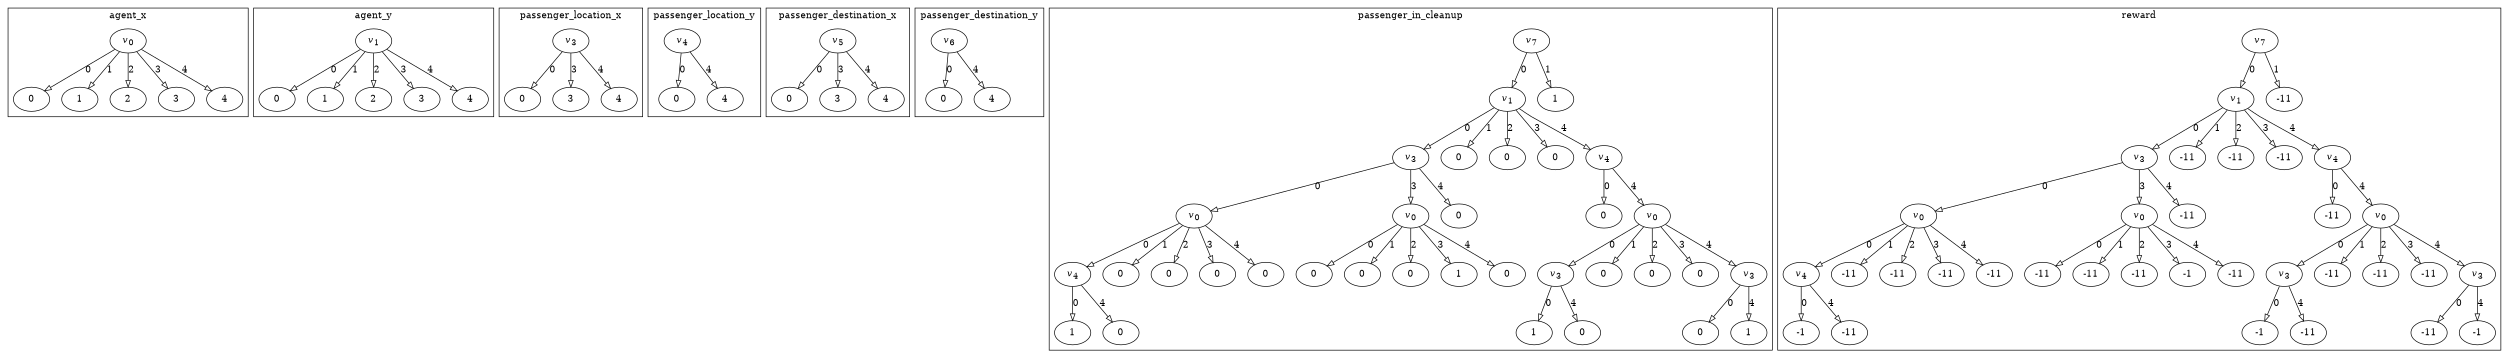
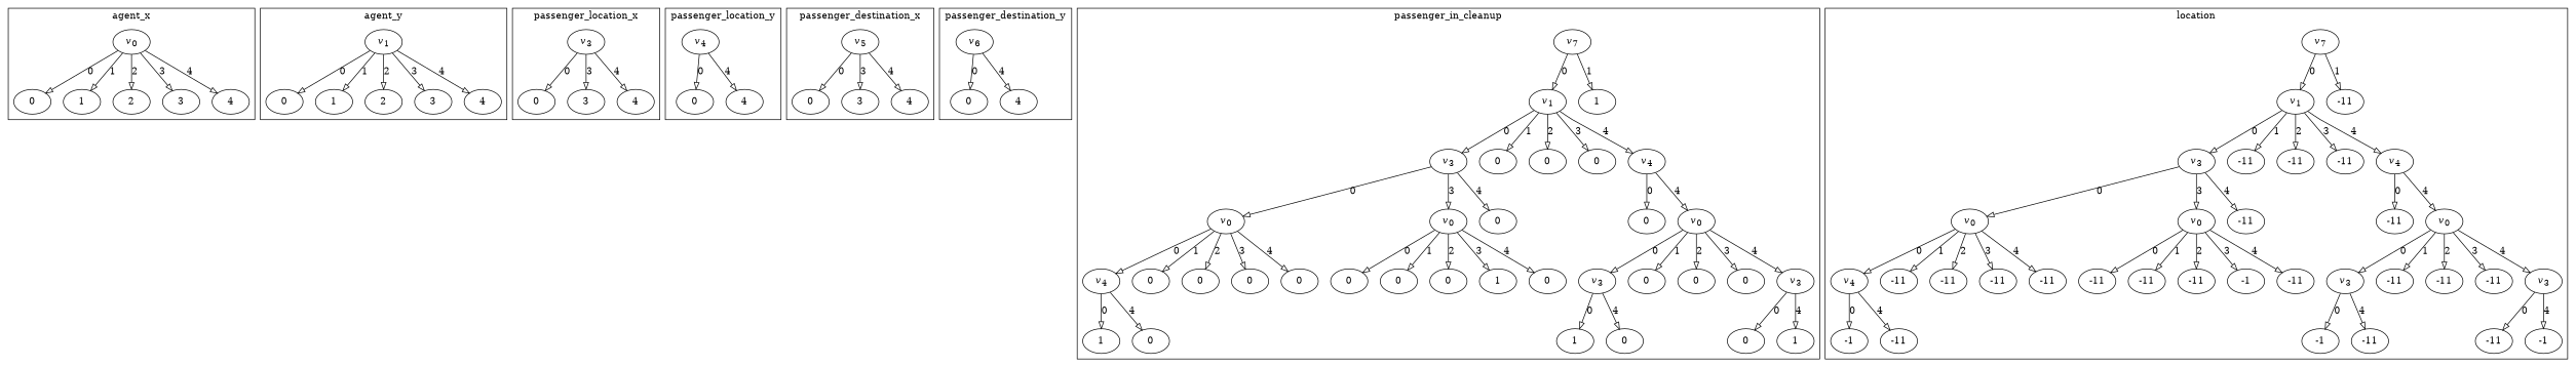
  digraph {
    edge [arrowhead=empty]
    n1 [label=<<i>v</i><sub>0</sub>>]
    n2 [label=<0>]
    n3 [label=<1>]
    n4 [label=<2>]
    n5 [label=<3>]
    n6 [label=<4>]
    n7 [label=<<i>v</i><sub>1</sub>>]
    n8 [label=<0>]
    n9 [label=<1>]
    n10 [label=<2>]
    n11 [label=<3>]
    n12 [label=<4>]
    n13 [label=<<i>v</i><sub>3</sub>>]
    n14 [label=<0>]
    n15 [label=<3>]
    n16 [label=<4>]
    n17 [label=<<i>v</i><sub>4</sub>>]
    n18 [label=<0>]
    n19 [label=<4>]
    n20 [label=<<i>v</i><sub>5</sub>>]
    n21 [label=<0>]
    n22 [label=<3>]
    n23 [label=<4>]
    n24 [label=<<i>v</i><sub>6</sub>>]
    n25 [label=<0>]
    n26 [label=<4>]
    n27 [label=<<i>v</i><sub>7</sub>>]
    n28 [label=<<i>v</i><sub>1</sub>>]
    n29 [label=<1>]
    n30 [label=<<i>v</i><sub>3</sub>>]
    n31 [label=<0>]
    n32 [label=<0>]
    n33 [label=<0>]
    n34 [label=<<i>v</i><sub>4</sub>>]
    n35 [label=<<i>v</i><sub>0</sub>>]
    n36 [label=<<i>v</i><sub>0</sub>>]
    n37 [label=<0>]
    n38 [label=<<i>v</i><sub>4</sub>>]
    n39 [label=<0>]
    n40 [label=<0>]
    n41 [label=<0>]
    n42 [label=<0>]
    n43 [label=<1>]
    n44 [label=<0>]
    n45 [label=<0>]
    n46 [label=<0>]
    n47 [label=<0>]
    n48 [label=<1>]
    n49 [label=<0>]
    n50 [label=<0>]
    n51 [label=<<i>v</i><sub>0</sub>>]
    n52 [label=<<i>v</i><sub>3</sub>>]
    n53 [label=<0>]
    n54 [label=<0>]
    n55 [label=<0>]
    n56 [label=<<i>v</i><sub>3</sub>>]
    n57 [label=<1>]
    n58 [label=<0>]
    n59 [label=<0>]
    n60 [label=<1>]
    n61 [label=<<i>v</i><sub>7</sub>>]
    n62 [label=<<i>v</i><sub>1</sub>>]
    n63 [label=-11]
    n64 [label=<<i>v</i><sub>3</sub>>]
    n65 [label=-11]
    n66 [label=-11]
    n67 [label=-11]
    n68 [label=<<i>v</i><sub>4</sub>>]
    n69 [label=<<i>v</i><sub>0</sub>>]
    n70 [label=<<i>v</i><sub>0</sub>>]
    n71 [label=-11]
    n72 [label=<<i>v</i><sub>4</sub>>]
    n73 [label=-11]
    n74 [label=-11]
    n75 [label=-11]
    n76 [label=-11]
    n77 [label=-1]
    n78 [label=-11]
    n79 [label=-11]
    n80 [label=-11]
    n81 [label=-11]
    n82 [label=-1]
    n83 [label=-11]
    n84 [label=-11]
    n85 [label=<<i>v</i><sub>0</sub>>]
    n86 [label=<<i>v</i><sub>3</sub>>]
    n87 [label=-11]
    n88 [label=-11]
    n89 [label=-11]
    n90 [label=<<i>v</i><sub>3</sub>>]
    n91 [label=-1]
    n92 [label=-11]
    n93 [label=-11]
    n94 [label=-1]
    subgraph cluster_1 {
      label=agent_x
      n1
      n2
      n3
      n4
      n5
      n6
    }
    subgraph cluster_2 {
      label=agent_y
      n7
      n8
      n9
      n10
      n11
      n12
    }
    subgraph cluster_3 {
      label=passenger_location_x
      n13
      n14
      n15
      n16
    }
    subgraph cluster_4 {
      label=passenger_location_y
      n17
      n18
      n19
    }
    subgraph cluster_5 {
      label=passenger_destination_x
      n20
      n21
      n22
      n23
    }
    subgraph cluster_6 {
      label=passenger_destination_y
      n24
      n25
      n26
    }
    subgraph cluster_7 {
      label=passenger_in_cleanup
      n27
      n28
      n29
      n30
      n31
      n32
      n33
      n34
      n35
      n36
      n37
      n38
      n39
      n40
      n41
      n42
      n43
      n44
      n45
      n46
      n47
      n48
      n49
      n50
      n51
      n52
      n53
      n54
      n55
      n56
      n57
      n58
      n59
      n60
    }
    subgraph cluster_8 {
-     label=reward
+     label=location
      n61
      n62
      n63
      n64
      n65
      n66
      n67
      n68
      n69
      n70
      n71
      n72
      n73
      n74
      n75
      n76
      n77
      n78
      n79
      n80
      n81
      n82
      n83
      n84
      n85
      n86
      n87
      n88
      n89
      n90
      n91
      n92
      n93
      n94
    }
    n1 -> n2 [label=<0>]
    n1 -> n3 [label=<1>]
    n1 -> n4 [label=<2>]
    n1 -> n5 [label=<3>]
    n1 -> n6 [label=<4>]
    n7 -> n8 [label=<0>]
    n7 -> n9 [label=<1>]
    n7 -> n10 [label=<2>]
    n7 -> n11 [label=<3>]
    n7 -> n12 [label=<4>]
    n13 -> n14 [label=<0>]
    n13 -> n15 [label=<3>]
    n13 -> n16 [label=<4>]
    n17 -> n18 [label=<0>]
    n17 -> n19 [label=<4>]
    n20 -> n21 [label=<0>]
    n20 -> n22 [label=<3>]
    n20 -> n23 [label=<4>]
    n24 -> n25 [label=<0>]
    n24 -> n26 [label=<4>]
    n27 -> n28 [label=<0>]
    n27 -> n29 [label=<1>]
    n28 -> n30 [label=<0>]
    n28 -> n31 [label=<1>]
    n28 -> n32 [label=<2>]
    n28 -> n33 [label=<3>]
    n28 -> n34 [label=<4>]
    n30 -> n35 [label=<0>]
    n30 -> n36 [label=<3>]
    n30 -> n37 [label=<4>]
    n34 -> n50 [label=<0>]
    n34 -> n51 [label=<4>]
    n35 -> n38 [label=<0>]
    n35 -> n39 [label=<1>]
    n35 -> n40 [label=<2>]
    n35 -> n41 [label=<3>]
    n35 -> n42 [label=<4>]
    n36 -> n45 [label=<0>]
    n36 -> n46 [label=<1>]
    n36 -> n47 [label=<2>]
    n36 -> n48 [label=<3>]
    n36 -> n49 [label=<4>]
    n38 -> n43 [label=<0>]
    n38 -> n44 [label=<4>]
    n51 -> n52 [label=<0>]
    n51 -> n53 [label=<1>]
    n51 -> n54 [label=<2>]
    n51 -> n55 [label=<3>]
    n51 -> n56 [label=<4>]
    n52 -> n57 [label=<0>]
    n52 -> n58 [label=<4>]
    n56 -> n59 [label=<0>]
    n56 -> n60 [label=<4>]
    n61 -> n62 [label=<0>]
    n61 -> n63 [label=<1>]
    n62 -> n64 [label=<0>]
    n62 -> n65 [label=<1>]
    n62 -> n66 [label=<2>]
    n62 -> n67 [label=<3>]
    n62 -> n68 [label=<4>]
    n64 -> n69 [label=<0>]
    n64 -> n70 [label=<3>]
    n64 -> n71 [label=<4>]
    n68 -> n84 [label=<0>]
    n68 -> n85 [label=<4>]
    n69 -> n72 [label=<0>]
    n69 -> n73 [label=<1>]
    n69 -> n74 [label=<2>]
    n69 -> n75 [label=<3>]
    n69 -> n76 [label=<4>]
    n70 -> n79 [label=<0>]
    n70 -> n80 [label=<1>]
    n70 -> n81 [label=<2>]
    n70 -> n82 [label=<3>]
    n70 -> n83 [label=<4>]
    n72 -> n77 [label=<0>]
    n72 -> n78 [label=<4>]
    n85 -> n86 [label=<0>]
    n85 -> n87 [label=<1>]
    n85 -> n88 [label=<2>]
    n85 -> n89 [label=<3>]
    n85 -> n90 [label=<4>]
    n86 -> n91 [label=<0>]
    n86 -> n92 [label=<4>]
    n90 -> n93 [label=<0>]
    n90 -> n94 [label=<4>]
  }
